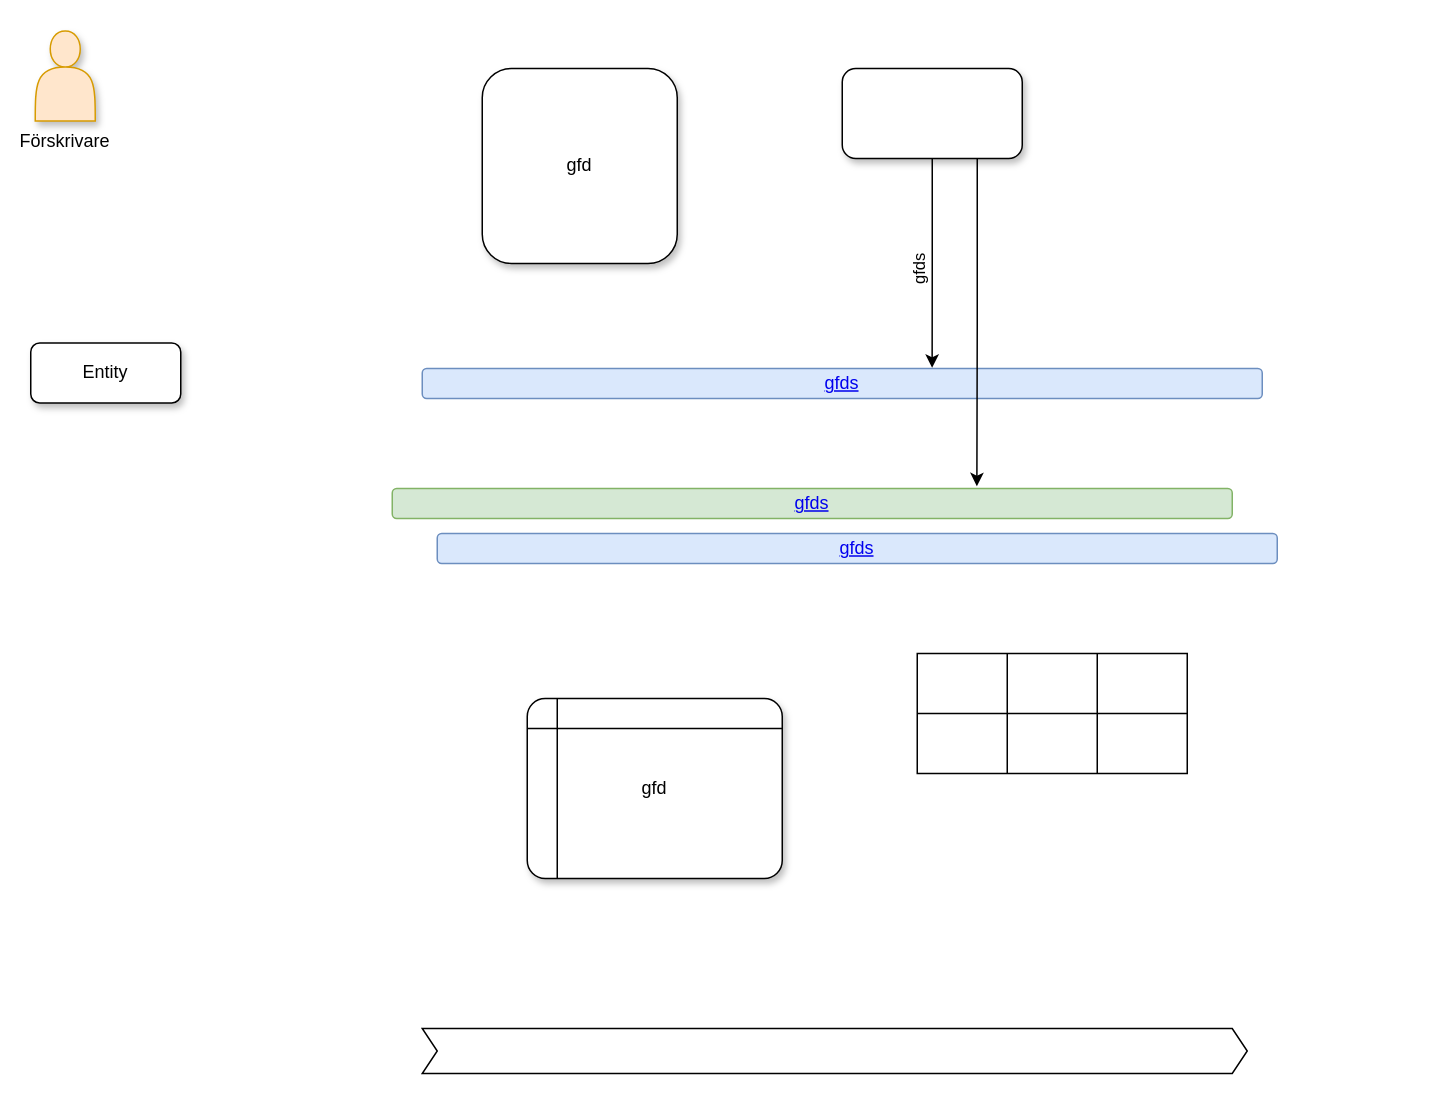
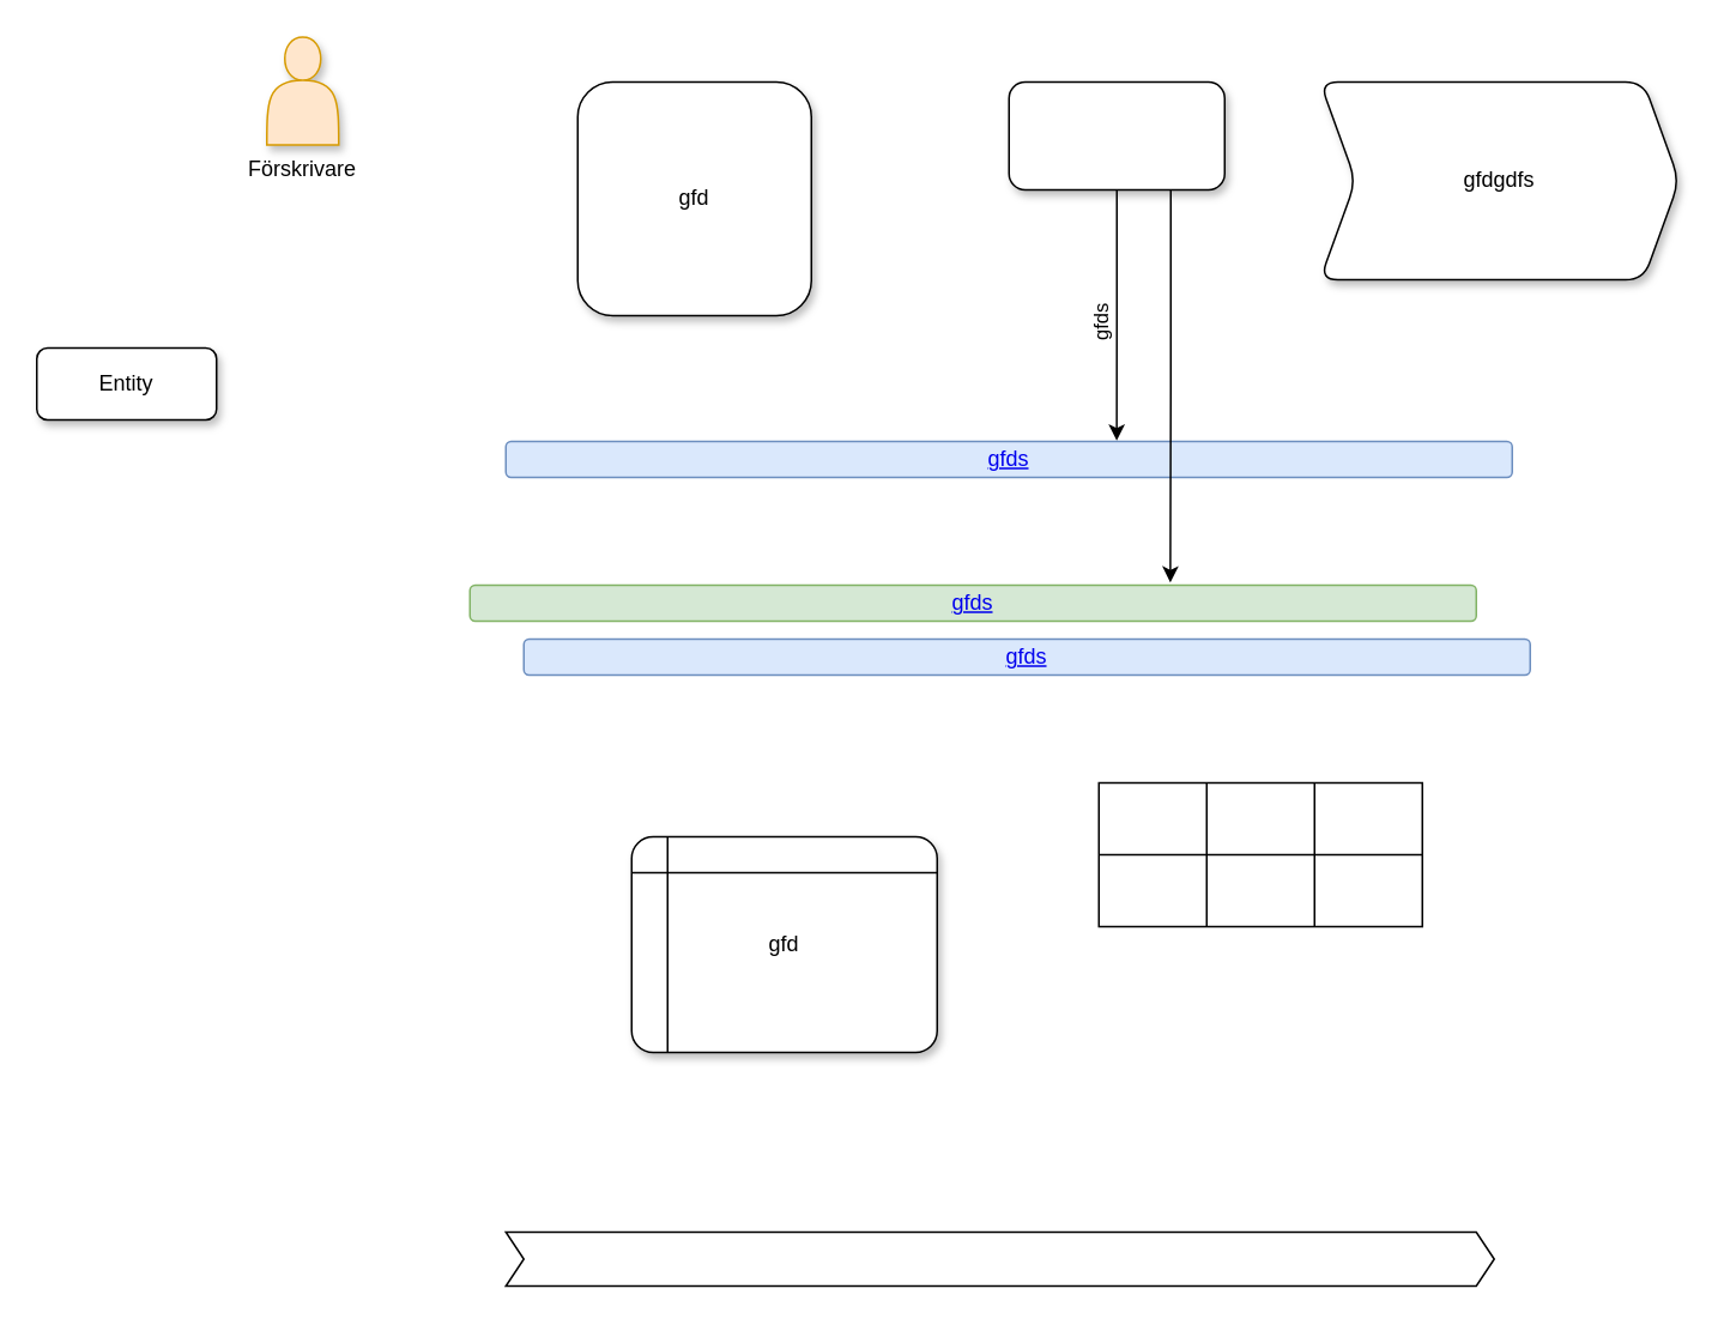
  <mxCell id="0" />
  <mxCell id="1" parent="0" />
  <mxCell id="2" value="" style="html=1;shadow=0;dashed=0;align=center;verticalAlign=middle;shape=mxgraph.arrows2.arrow;dy=0;dx=10;notch=10;rounded=1;" parent="1" vertex="1"><mxGeometry x="281" y="685" width="550" height="30" as="geometry" /></mxCell>
  <mxCell id="3" value="&lt;a href=&quot;http://draw.io&quot;&gt;gfds&lt;/a&gt;" style="whiteSpace=wrap;html=1;fillColor=#dae8fc;strokeColor=#6c8ebf;rounded=1;" parent="1" vertex="1"><mxGeometry x="281" y="245" width="560" height="20" as="geometry" /></mxCell>
  <mxCell id="4" value="gfd" style="whiteSpace=wrap;html=1;aspect=fixed;shadow=1;rounded=1;" parent="1" vertex="1"><mxGeometry x="321" y="45" width="130" height="130" as="geometry" /></mxCell>
  <mxCell id="5" value="gfds" style="edgeStyle=orthogonalEdgeStyle;rounded=0;orthogonalLoop=1;jettySize=auto;html=1;exitX=0.5;exitY=1;exitDx=0;exitDy=0;entryX=0.607;entryY=-0.025;entryDx=0;entryDy=0;entryPerimeter=0;horizontal=0;labelPosition=center;verticalLabelPosition=middle;align=center;verticalAlign=middle;spacingTop=8;spacingLeft=0;spacingRight=17;" parent="1" source="7" target="3" edge="1"><mxGeometry relative="1" as="geometry" /></mxCell>
  <mxCell id="6" style="edgeStyle=orthogonalEdgeStyle;rounded=0;orthogonalLoop=1;jettySize=auto;html=1;exitX=0.75;exitY=1;exitDx=0;exitDy=0;entryX=0.696;entryY=-0.075;entryDx=0;entryDy=0;entryPerimeter=0;" parent="1" source="7" target="11" edge="1"><mxGeometry relative="1" as="geometry" /></mxCell>
  <mxCell id="7" value="" style="rounded=1;whiteSpace=wrap;html=1;shadow=1;" parent="1" vertex="1"><mxGeometry x="561" y="45" width="120" height="60" as="geometry" /></mxCell>
- <mxCell id="9" value="Förskrivare" style="shape=actor;whiteSpace=wrap;html=1;rounded=1;shadow=1;labelPosition=center;verticalLabelPosition=bottom;align=center;verticalAlign=top;fillColor=#ffe6cc;strokeColor=#d79b00;" parent="1" vertex="1"><mxGeometry x="23" y="20" width="40" height="60" as="geometry" /></mxCell>
+ <mxCell id="8" value="gfdgdfs" style="shape=step;perimeter=stepPerimeter;whiteSpace=wrap;html=1;fixedSize=1;rounded=1;shadow=1;" parent="1" vertex="1"><mxGeometry x="734" y="45" width="200" height="110" as="geometry" /></mxCell>
+ <mxCell id="9" value="Förskrivare" style="shape=actor;whiteSpace=wrap;html=1;rounded=1;shadow=1;labelPosition=center;verticalLabelPosition=bottom;align=center;verticalAlign=top;fillColor=#ffe6cc;strokeColor=#d79b00;" parent="1" vertex="1"><mxGeometry x="148" y="20" width="40" height="60" as="geometry" /></mxCell>
  <mxCell id="10" value="&lt;a href=&quot;http://draw.io&quot;&gt;gfds&lt;/a&gt;" style="whiteSpace=wrap;html=1;fillColor=#dae8fc;strokeColor=#6c8ebf;rounded=1;" parent="1" vertex="1"><mxGeometry x="291" y="355" width="560" height="20" as="geometry" /></mxCell>
  <mxCell id="11" value="&lt;a href=&quot;http://draw.io&quot;&gt;gfds&lt;/a&gt;" style="whiteSpace=wrap;html=1;fillColor=#d5e8d4;strokeColor=#82b366;rounded=1;" parent="1" vertex="1"><mxGeometry x="261" y="325" width="560" height="20" as="geometry" /></mxCell>
  <mxCell id="12" value="gfd" style="shape=internalStorage;whiteSpace=wrap;html=1;backgroundOutline=1;rounded=1;shadow=1;arcSize=10;dx=20;dy=20;" parent="1" vertex="1"><mxGeometry x="351" y="465" width="170" height="120" as="geometry" /></mxCell>
  <mxCell id="13" value="" style="shape=table;html=1;whiteSpace=wrap;startSize=0;container=1;collapsible=0;childLayout=tableLayout;" parent="1" vertex="1"><mxGeometry x="611" y="435" width="180" height="80" as="geometry" /></mxCell>
  <mxCell id="14" value="" style="shape=partialRectangle;html=1;whiteSpace=wrap;collapsible=0;dropTarget=0;pointerEvents=0;fillColor=none;top=0;left=0;bottom=0;right=0;points=[[0,0.5],[1,0.5]];portConstraint=eastwest;" parent="13" vertex="1"><mxGeometry width="180" height="40" as="geometry" /></mxCell>
  <mxCell id="15" value="" style="shape=partialRectangle;html=1;whiteSpace=wrap;connectable=0;overflow=hidden;fillColor=none;top=0;left=0;bottom=0;right=0;" parent="14" vertex="1"><mxGeometry width="60" height="40" as="geometry" /></mxCell>
  <mxCell id="16" value="" style="shape=partialRectangle;html=1;whiteSpace=wrap;connectable=0;overflow=hidden;fillColor=none;top=0;left=0;bottom=0;right=0;" parent="14" vertex="1"><mxGeometry x="60" width="60" height="40" as="geometry" /></mxCell>
  <mxCell id="17" value="" style="shape=partialRectangle;html=1;whiteSpace=wrap;connectable=0;overflow=hidden;fillColor=none;top=0;left=0;bottom=0;right=0;" parent="14" vertex="1"><mxGeometry x="120" width="60" height="40" as="geometry" /></mxCell>
  <mxCell id="18" value="" style="shape=partialRectangle;html=1;whiteSpace=wrap;collapsible=0;dropTarget=0;pointerEvents=0;fillColor=none;top=0;left=0;bottom=0;right=0;points=[[0,0.5],[1,0.5]];portConstraint=eastwest;" parent="13" vertex="1"><mxGeometry y="40" width="180" height="40" as="geometry" /></mxCell>
  <mxCell id="19" value="" style="shape=partialRectangle;html=1;whiteSpace=wrap;connectable=0;overflow=hidden;fillColor=none;top=0;left=0;bottom=0;right=0;" parent="18" vertex="1"><mxGeometry width="60" height="40" as="geometry" /></mxCell>
  <mxCell id="20" value="" style="shape=partialRectangle;html=1;whiteSpace=wrap;connectable=0;overflow=hidden;fillColor=none;top=0;left=0;bottom=0;right=0;" parent="18" vertex="1"><mxGeometry x="60" width="60" height="40" as="geometry" /></mxCell>
  <mxCell id="21" value="" style="shape=partialRectangle;html=1;whiteSpace=wrap;connectable=0;overflow=hidden;fillColor=none;top=0;left=0;bottom=0;right=0;" parent="18" vertex="1"><mxGeometry x="120" width="60" height="40" as="geometry" /></mxCell>
- <mxCell id="22" value="Entity" style="whiteSpace=wrap;html=1;align=center;rounded=1;shadow=1;" parent="1" vertex="1"><mxGeometry x="20" y="228" width="100" height="40" as="geometry" /></mxCell>
+ <mxCell id="22" value="Entity" style="whiteSpace=wrap;html=1;align=center;rounded=1;shadow=1;" parent="1" vertex="1"><mxGeometry x="20" y="193" width="100" height="40" as="geometry" /></mxCell>
